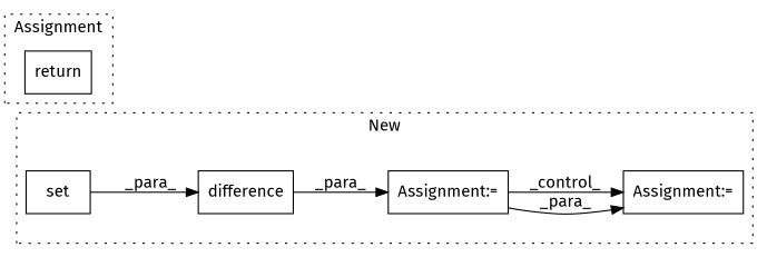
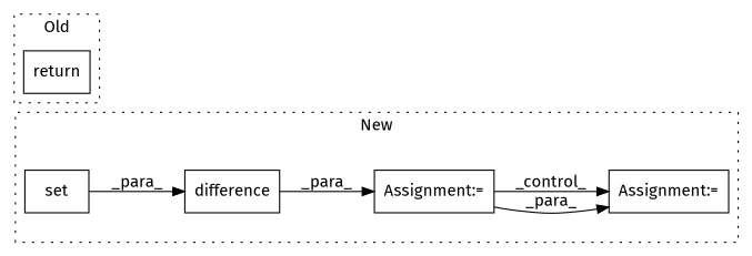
  digraph {
    fontname="Fira Sans"
    rankdir=LR
    node [a=32 fontname="Fira Sans" shape=box]
    edge [fontname="Fira Sans"]
    n1 [l="11,1" label=difference s="5213,5231"]
    n2 [a=7 l="53,2" label="Assignment:=" s="5140,5232"]
    n3 [a=7 l=2 label="Assignment:=" s=5268]
    n4 [l="4,1" label=set s="4807,4819"]
    n5 [a=41 l=7 label=return s=4800]
    subgraph cluster_1 {
      label=New
      style=dotted
      n1
      n2
      n3
      n4
    }
    subgraph cluster_2 {
-     label=Assignment
+     label=Old
      style=dotted
      n5
    }
    n1 -> n2 [label=_para_]
    n2 -> n3 [label=_para_]
    n2 -> n3 [label=_control_]
    n4 -> n1 [label=_para_]
  }
